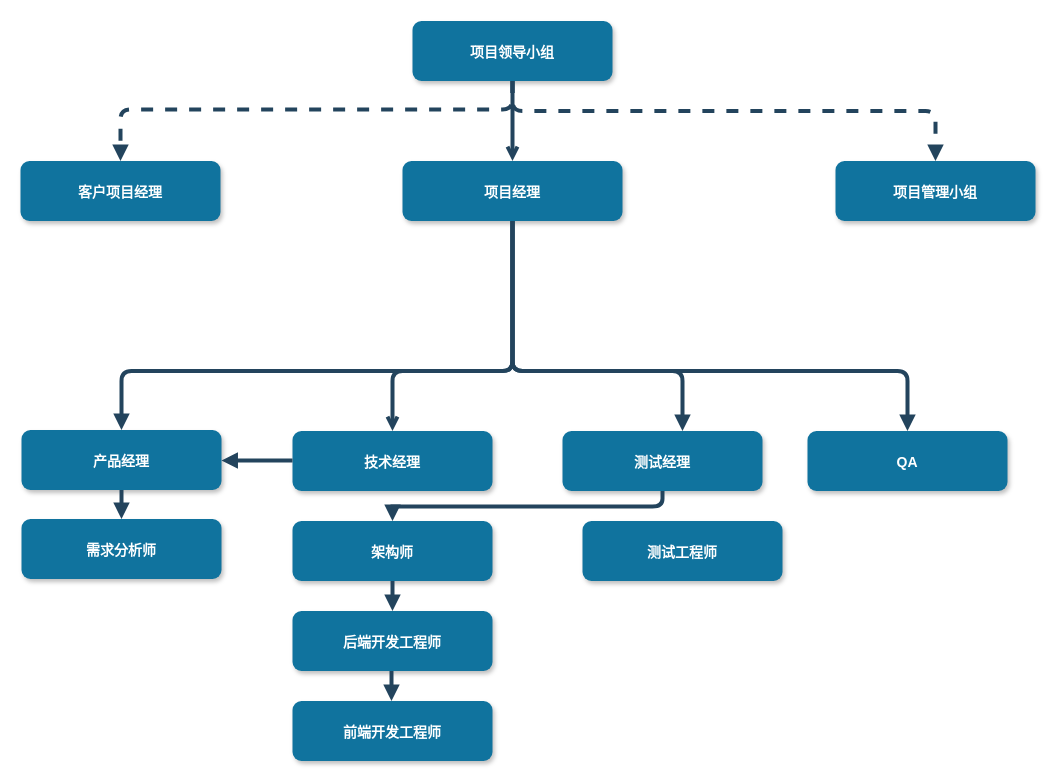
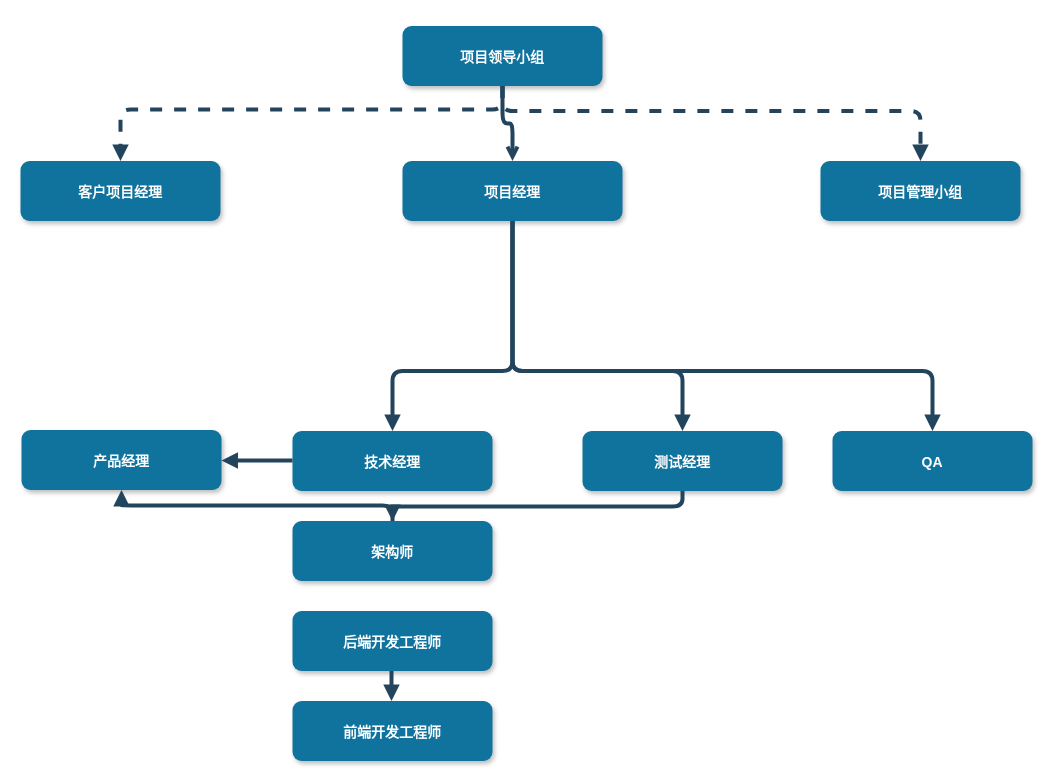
  <mxCell id="0" />
  <mxCell id="1" parent="0" />
- <mxCell id="2" value="项目领导小组" style="rounded=1;fillColor=#10739E;strokeColor=none;shadow=1;gradientColor=none;fontStyle=1;fontColor=#FFFFFF;fontSize=14;" parent="1" vertex="1"><mxGeometry x="412" y="20.5" width="200" height="60" as="geometry" /></mxCell>
+ <mxCell id="2" value="项目领导小组" style="rounded=1;fillColor=#10739E;strokeColor=none;shadow=1;gradientColor=none;fontStyle=1;fontColor=#FFFFFF;fontSize=14;" parent="1" vertex="1"><mxGeometry x="402" y="25.5" width="200" height="60" as="geometry" /></mxCell>
  <mxCell id="3" value="项目经理" style="rounded=1;fillColor=#10739E;strokeColor=none;shadow=1;gradientColor=none;fontStyle=1;fontColor=#FFFFFF;fontSize=14;" parent="1" vertex="1"><mxGeometry x="402" y="160.5" width="220" height="60" as="geometry" /></mxCell>
- <mxCell id="4" value="项目管理小组" style="rounded=1;fillColor=#10739E;strokeColor=none;shadow=1;gradientColor=none;fontStyle=1;fontColor=#FFFFFF;fontSize=14;" parent="1" vertex="1"><mxGeometry x="835" y="160.5" width="200" height="60" as="geometry" /></mxCell>
+ <mxCell id="4" value="项目管理小组" style="rounded=1;fillColor=#10739E;strokeColor=none;shadow=1;gradientColor=none;fontStyle=1;fontColor=#FFFFFF;fontSize=14;" parent="1" vertex="1"><mxGeometry x="820" y="160.5" width="200" height="60" as="geometry" /></mxCell>
  <mxCell id="5" value="产品经理" style="rounded=1;fillColor=#10739E;strokeColor=none;shadow=1;gradientColor=none;fontStyle=1;fontColor=#FFFFFF;fontSize=14;" parent="1" vertex="1"><mxGeometry x="21" y="429.5" width="200" height="60" as="geometry" /></mxCell>
- <mxCell id="6" value="需求分析师" style="rounded=1;fillColor=#10739E;strokeColor=none;shadow=1;gradientColor=none;fontStyle=1;fontColor=#FFFFFF;fontSize=14;" parent="1" vertex="1"><mxGeometry x="21" y="518.5" width="200" height="60" as="geometry" /></mxCell>
  <mxCell id="7" value="技术经理" style="rounded=1;fillColor=#10739E;strokeColor=none;shadow=1;gradientColor=none;fontStyle=1;fontColor=#FFFFFF;fontSize=14;" parent="1" vertex="1"><mxGeometry x="292" y="430.5" width="200" height="60" as="geometry" /></mxCell>
  <mxCell id="8" value="架构师" style="rounded=1;fillColor=#10739E;strokeColor=none;shadow=1;gradientColor=none;fontStyle=1;fontColor=#FFFFFF;fontSize=14;" parent="1" vertex="1"><mxGeometry x="292" y="520.5" width="200" height="60" as="geometry" /></mxCell>
  <mxCell id="9" value="后端开发工程师" style="rounded=1;fillColor=#10739E;strokeColor=none;shadow=1;gradientColor=none;fontStyle=1;fontColor=#FFFFFF;fontSize=14;" parent="1" vertex="1"><mxGeometry x="292" y="610.5" width="200" height="60" as="geometry" /></mxCell>
- <mxCell id="10" value="测试经理" style="rounded=1;fillColor=#10739E;strokeColor=none;shadow=1;gradientColor=none;fontStyle=1;fontColor=#FFFFFF;fontSize=14;" parent="1" vertex="1"><mxGeometry x="562" y="430.5" width="200" height="60" as="geometry" /></mxCell>
- <mxCell id="11" value="测试工程师" style="rounded=1;fillColor=#10739E;strokeColor=none;shadow=1;gradientColor=none;fontStyle=1;fontColor=#FFFFFF;fontSize=14;" parent="1" vertex="1"><mxGeometry x="582" y="520.5" width="200" height="60" as="geometry" /></mxCell>
- <mxCell id="12" value="QA" style="rounded=1;fillColor=#10739E;strokeColor=none;shadow=1;gradientColor=none;fontStyle=1;fontColor=#FFFFFF;fontSize=14;" parent="1" vertex="1"><mxGeometry x="807" y="430.5" width="200" height="60" as="geometry" /></mxCell>
+ <mxCell id="10" value="测试经理" style="rounded=1;fillColor=#10739E;strokeColor=none;shadow=1;gradientColor=none;fontStyle=1;fontColor=#FFFFFF;fontSize=14;" parent="1" vertex="1"><mxGeometry x="582" y="430.5" width="200" height="60" as="geometry" /></mxCell>
+ <mxCell id="12" value="QA" style="rounded=1;fillColor=#10739E;strokeColor=none;shadow=1;gradientColor=none;fontStyle=1;fontColor=#FFFFFF;fontSize=14;" parent="1" vertex="1"><mxGeometry x="832" y="430.5" width="200" height="60" as="geometry" /></mxCell>
  <mxCell id="13" value="" style="edgeStyle=elbowEdgeStyle;elbow=vertical;strokeWidth=4;endArrow=open;endFill=1;fontStyle=1;strokeColor=#23445D;" parent="1" source="2" target="3" edge="1"><mxGeometry x="22" y="165.5" width="100" height="100" as="geometry"><mxPoint x="-238" y="80.5" as="sourcePoint" /><mxPoint x="-138" y="-19.5" as="targetPoint" /></mxGeometry></mxCell>
  <mxCell id="14" value="" style="edgeStyle=elbowEdgeStyle;elbow=vertical;strokeWidth=4;endArrow=block;endFill=1;fontStyle=1;dashed=1;strokeColor=#23445D;" parent="1" source="2" target="4" edge="1"><mxGeometry x="22" y="165.5" width="100" height="100" as="geometry"><mxPoint x="-238" y="80.5" as="sourcePoint" /><mxPoint x="-138" y="-19.5" as="targetPoint" /><Array as="points"><mxPoint x="802" y="110.5" /></Array></mxGeometry></mxCell>
- <mxCell id="15" value="" style="edgeStyle=elbowEdgeStyle;elbow=vertical;strokeWidth=4;endArrow=block;endFill=1;fontStyle=1;strokeColor=#23445D;" parent="1" source="3" target="5" edge="1"><mxGeometry x="22" y="165.5" width="100" height="100" as="geometry"><mxPoint x="-238" y="80.5" as="sourcePoint" /><mxPoint x="-138" y="-19.5" as="targetPoint" /><Array as="points"><mxPoint x="292" y="370.5" /></Array></mxGeometry></mxCell>
  <mxCell id="16" value="" style="edgeStyle=elbowEdgeStyle;elbow=vertical;strokeWidth=4;endArrow=block;endFill=1;fontStyle=1;strokeColor=#23445D;" parent="1" source="3" target="12" edge="1"><mxGeometry x="22" y="165.5" width="100" height="100" as="geometry"><mxPoint x="-238" y="80.5" as="sourcePoint" /><mxPoint x="-138" y="-19.5" as="targetPoint" /><Array as="points"><mxPoint x="712" y="370.5" /></Array></mxGeometry></mxCell>
- <mxCell id="17" value="" style="edgeStyle=elbowEdgeStyle;elbow=vertical;strokeWidth=4;endArrow=block;endFill=1;fontStyle=1;strokeColor=#23445D;" parent="1" source="5" target="6" edge="1"><mxGeometry x="62" y="165.5" width="100" height="100" as="geometry"><mxPoint x="-198" y="80.5" as="sourcePoint" /><mxPoint x="-98" y="-19.5" as="targetPoint" /></mxGeometry></mxCell>
  <mxCell id="18" value="" style="edgeStyle=elbowEdgeStyle;elbow=vertical;strokeWidth=4;endArrow=block;endFill=1;fontStyle=1;strokeColor=#23445D;" parent="1" source="7" target="5" edge="1"><mxGeometry x="62" y="165.5" width="100" height="100" as="geometry"><mxPoint x="-198" y="80.5" as="sourcePoint" /><mxPoint x="-98" y="-19.5" as="targetPoint" /></mxGeometry></mxCell>
- <mxCell id="19" value="" style="edgeStyle=elbowEdgeStyle;elbow=vertical;strokeWidth=4;endArrow=block;endFill=1;fontStyle=1;strokeColor=#23445D;" parent="1" source="8" target="9" edge="1"><mxGeometry x="62" y="175.5" width="100" height="100" as="geometry"><mxPoint x="-198" y="90.5" as="sourcePoint" /><mxPoint x="-98" y="-9.5" as="targetPoint" /></mxGeometry></mxCell>
+ <mxCell id="19" value="" style="edgeStyle=elbowEdgeStyle;elbow=vertical;strokeWidth=4;endArrow=block;endFill=1;fontStyle=1;strokeColor=#23445D;" parent="1" source="8" target="5" edge="1"><mxGeometry x="62" y="175.5" width="100" height="100" as="geometry"><mxPoint x="-198" y="90.5" as="sourcePoint" /><mxPoint x="-98" y="-9.5" as="targetPoint" /></mxGeometry></mxCell>
  <mxCell id="20" value="" style="edgeStyle=elbowEdgeStyle;elbow=vertical;strokeWidth=4;endArrow=block;endFill=1;fontStyle=1;strokeColor=#23445D;" parent="1" source="10" target="8" edge="1"><mxGeometry x="72" y="165.5" width="100" height="100" as="geometry"><mxPoint x="-188" y="80.5" as="sourcePoint" /><mxPoint x="-88" y="-19.5" as="targetPoint" /></mxGeometry></mxCell>
- <mxCell id="21" value="" style="edgeStyle=elbowEdgeStyle;elbow=vertical;strokeWidth=4;endArrow=open;endFill=1;fontStyle=1;strokeColor=#23445D;" parent="1" source="3" target="7" edge="1"><mxGeometry x="22" y="165.5" width="100" height="100" as="geometry"><mxPoint x="-238" y="80.5" as="sourcePoint" /><mxPoint x="-138" y="-19.5" as="targetPoint" /><Array as="points"><mxPoint x="392" y="370.5" /></Array></mxGeometry></mxCell>
+ <mxCell id="21" value="" style="edgeStyle=elbowEdgeStyle;elbow=vertical;strokeWidth=4;endArrow=block;endFill=1;fontStyle=1;strokeColor=#23445D;" parent="1" source="3" target="7" edge="1"><mxGeometry x="22" y="165.5" width="100" height="100" as="geometry"><mxPoint x="-238" y="80.5" as="sourcePoint" /><mxPoint x="-138" y="-19.5" as="targetPoint" /><Array as="points"><mxPoint x="392" y="370.5" /></Array></mxGeometry></mxCell>
  <mxCell id="22" value="" style="edgeStyle=elbowEdgeStyle;elbow=vertical;strokeWidth=4;endArrow=block;endFill=1;fontStyle=1;strokeColor=#23445D;" parent="1" source="3" target="10" edge="1"><mxGeometry x="22" y="165.5" width="100" height="100" as="geometry"><mxPoint x="-238" y="80.5" as="sourcePoint" /><mxPoint x="-138" y="-19.5" as="targetPoint" /><Array as="points"><mxPoint x="682" y="370.5" /></Array></mxGeometry></mxCell>
  <mxCell id="23" value="前端开发工程师" style="rounded=1;fillColor=#10739E;strokeColor=none;shadow=1;gradientColor=none;fontStyle=1;fontColor=#FFFFFF;fontSize=14;" parent="1" vertex="1"><mxGeometry x="292" y="700.5" width="200" height="60" as="geometry" /></mxCell>
  <mxCell id="24" value="" style="edgeStyle=elbowEdgeStyle;elbow=vertical;strokeWidth=4;endArrow=block;endFill=1;fontStyle=1;strokeColor=#23445D;" parent="1" edge="1"><mxGeometry x="61" y="265.5" width="100" height="100" as="geometry"><mxPoint x="391" y="670.5" as="sourcePoint" /><mxPoint x="391" y="700.5" as="targetPoint" /></mxGeometry></mxCell>
  <mxCell id="25" value="" style="edgeStyle=elbowEdgeStyle;elbow=vertical;strokeWidth=4;endArrow=block;endFill=1;fontStyle=1;dashed=1;strokeColor=#23445D;entryX=0.5;entryY=0;entryDx=0;entryDy=0;exitX=0.5;exitY=1;exitDx=0;exitDy=0;" parent="1" source="2" target="26" edge="1"><mxGeometry x="-450" y="204" width="100" height="100" as="geometry"><mxPoint x="510" y="109" as="sourcePoint" /><mxPoint x="160" y="155" as="targetPoint" /><Array as="points"><mxPoint x="270" y="109" /></Array></mxGeometry></mxCell>
  <mxCell id="26" value="客户项目经理" style="rounded=1;fillColor=#10739E;strokeColor=none;shadow=1;gradientColor=none;fontStyle=1;fontColor=#FFFFFF;fontSize=14;" parent="1" vertex="1"><mxGeometry x="20" y="160.5" width="200" height="60" as="geometry" /></mxCell>
